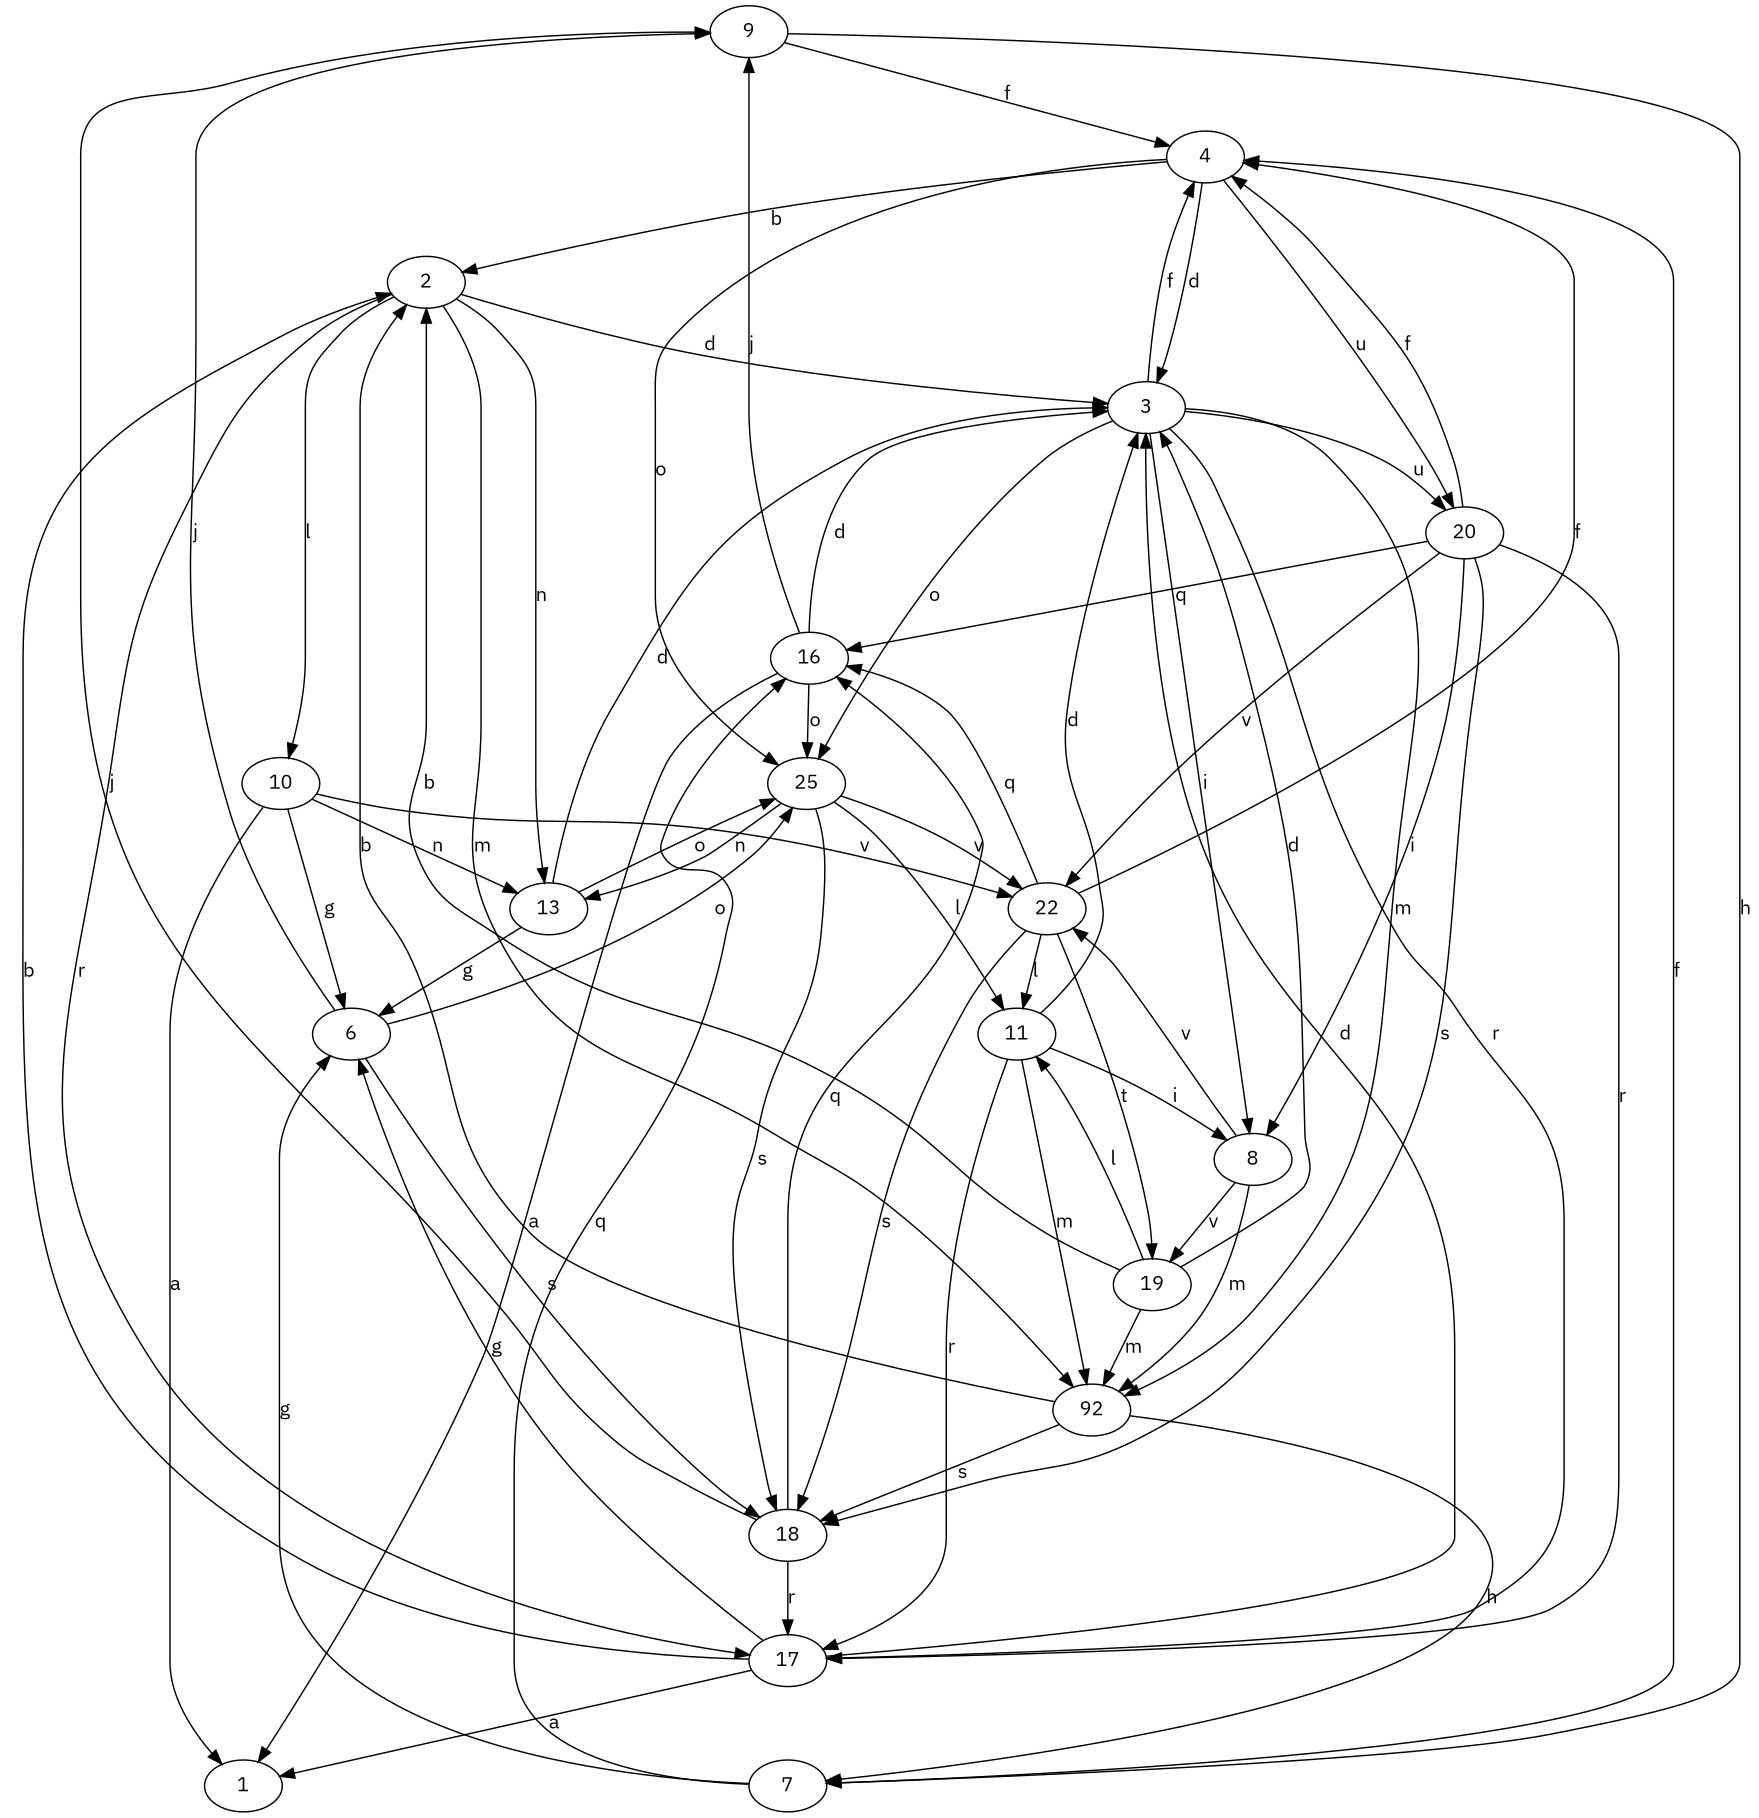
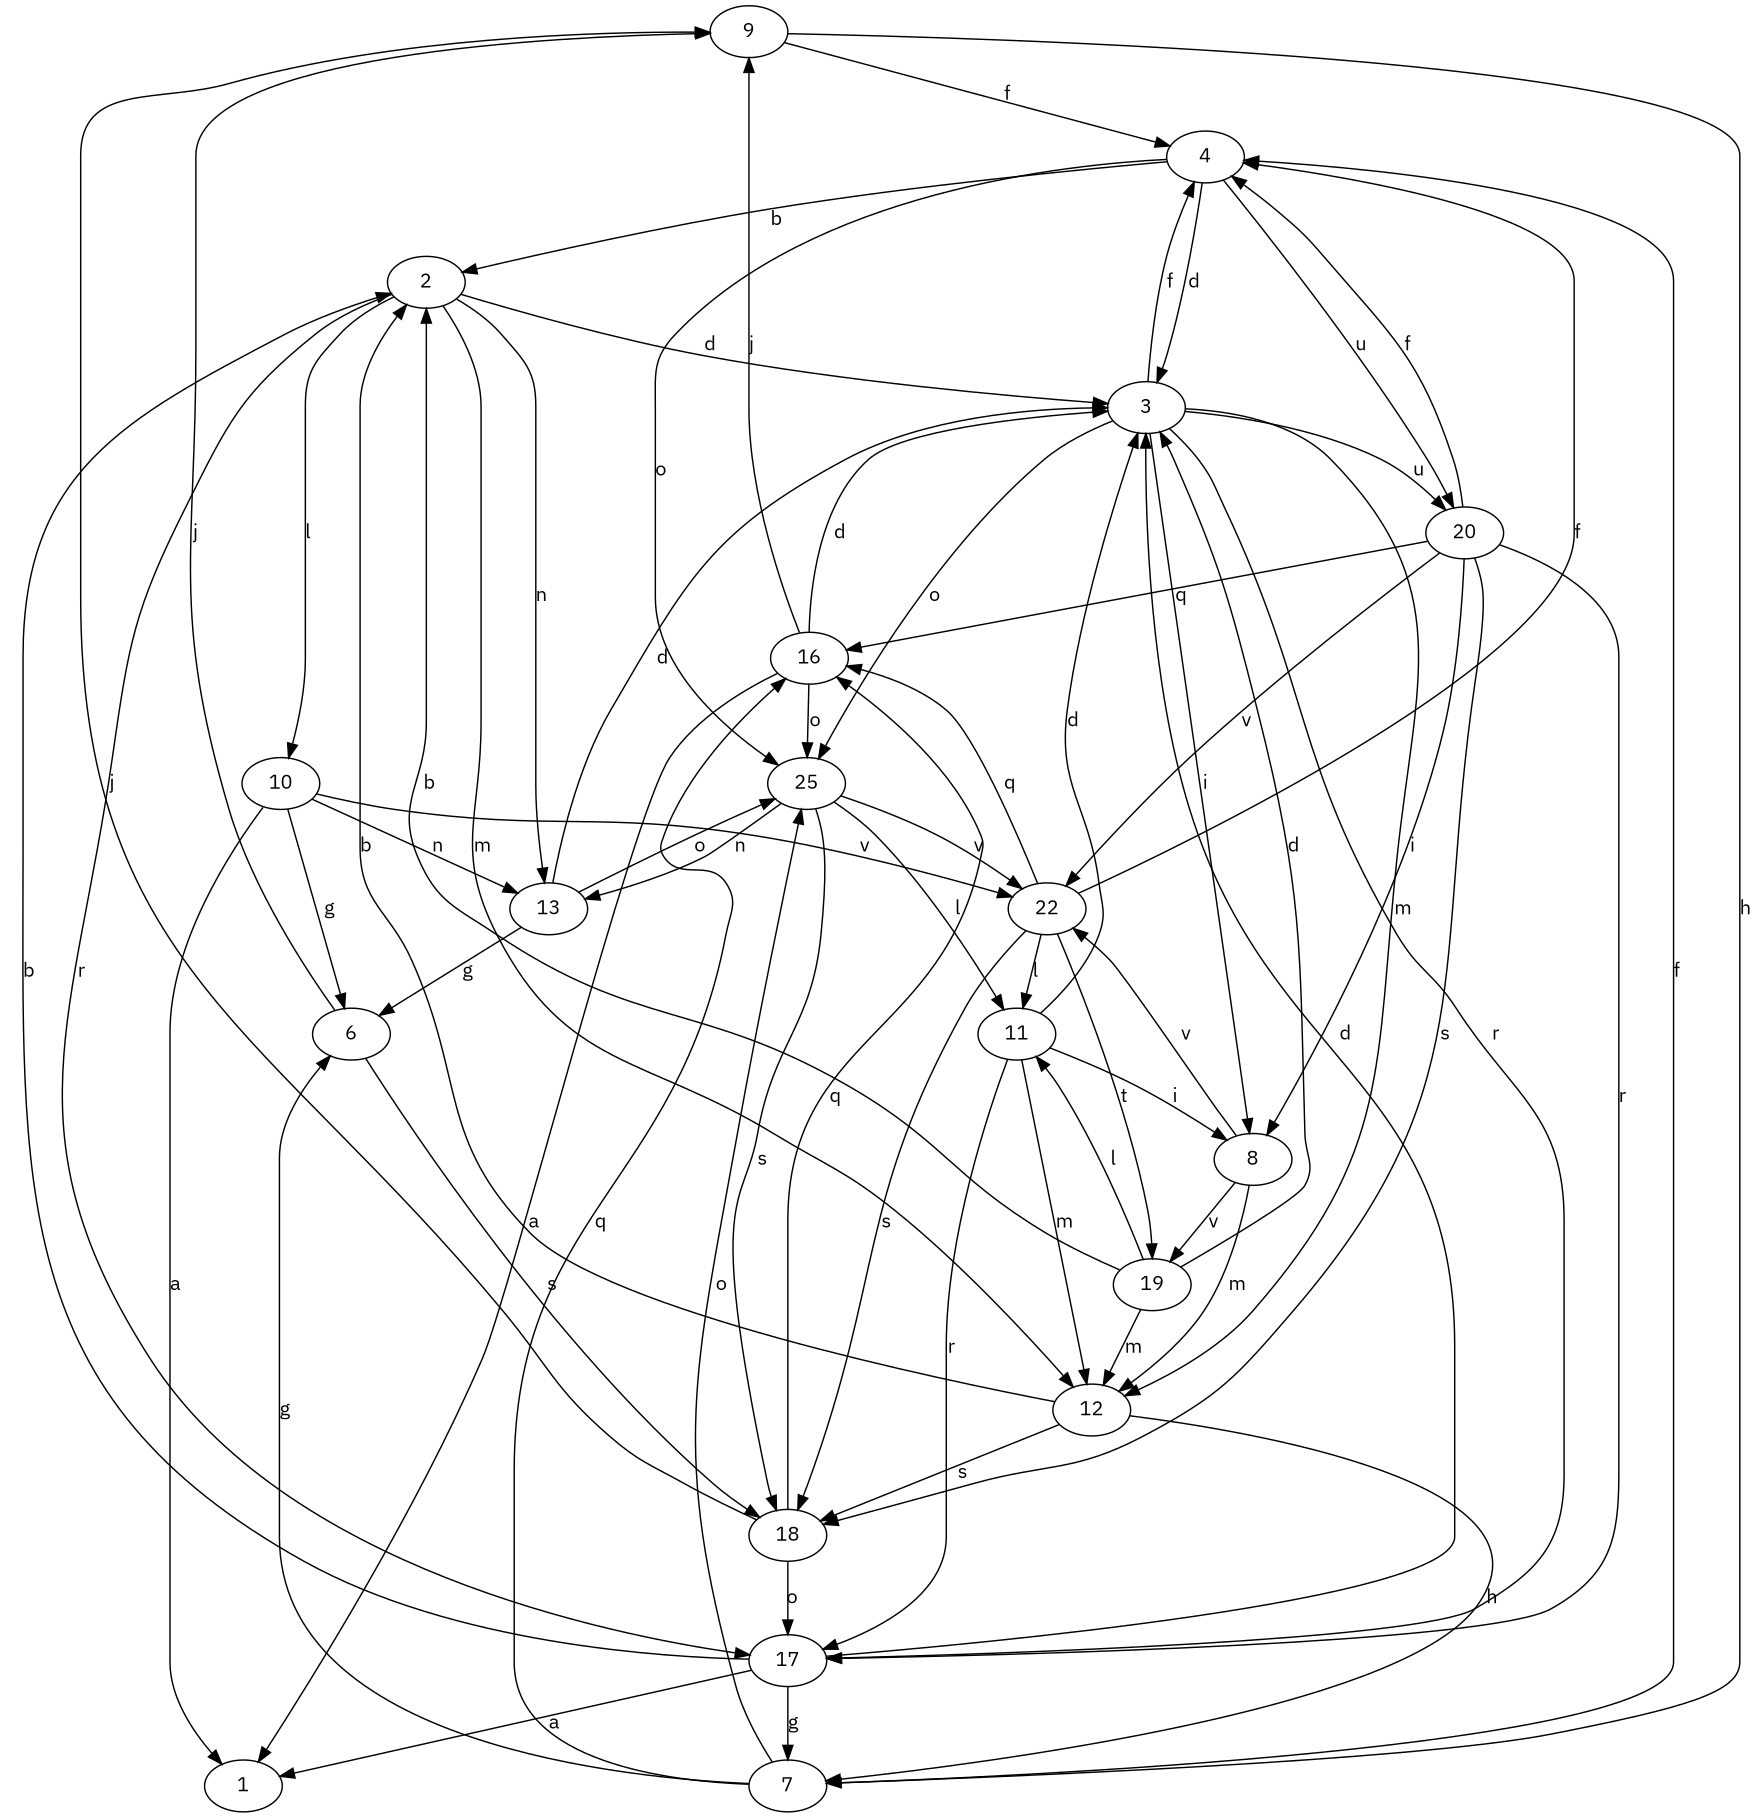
  strict digraph {
    fontname="IBM Plex Sans"
    node [fontname="IBM Plex Sans"]
    edge [fontname="IBM Plex Sans"]
    9
    4
    7
    2
    3
    10
-   12 [label=92]
+   12
    13
    17
    8
    n11 [label=25]
    20
    1
    6
    22
    18
    19
    11
    16
    9 -> 4 [label=f]
    9 -> 7 [label=h]
    4 -> 2 [label=b]
    4 -> 3 [label=d]
    4 -> n11 [label=o]
    4 -> 20 [label=u]
    7 -> 4 [label=f]
    7 -> 6 [label=g]
    7 -> 16 [label=q]
    2 -> 3 [label=d]
    2 -> 10 [label=l]
    2 -> 12 [label=m]
    2 -> 13 [label=n]
    2 -> 17 [label=r]
    3 -> 4 [label=f]
    3 -> 12 [label=m]
    3 -> 17 [label=r]
    3 -> 8 [label=i]
    3 -> n11 [label=o]
    3 -> 20 [label=u]
    10 -> 13 [label=n]
    10 -> 1 [label=a]
    10 -> 6 [label=g]
    10 -> 22 [label=v]
    12 -> 7 [label=h]
    12 -> 2 [label=b]
    12 -> 18 [label=s]
    13 -> 3 [label=d]
    13 -> n11 [label=o]
    13 -> 6 [label=g]
    17 -> 2 [label=b]
    17 -> 3 [label=d]
    17 -> 1 [label=a]
-   17 -> 6 [label=g]
+   17 -> 7 [label=g]
    8 -> 12 [label=m]
    8 -> 22 [label=v]
    8 -> 19 [label=v]
    n11 -> 13 [label=n]
    n11 -> 22 [label=v]
    n11 -> 18 [label=s]
    n11 -> 11 [label=l]
    20 -> 4 [label=f]
    20 -> 17 [label=r]
    20 -> 8 [label=i]
    20 -> 22 [label=v]
    20 -> 18 [label=s]
    20 -> 16 [label=q]
    6 -> 9 [label=j]
-   6 -> n11 [label=o]
+   7 -> n11 [label=o]
    6 -> 18 [label=s]
    22 -> 4 [label=f]
    22 -> 18 [label=s]
    22 -> 19 [label=t]
    22 -> 11 [label=l]
    22 -> 16 [label=q]
    18 -> 9 [label=j]
-   18 -> 17 [label=r]
+   18 -> 17 [label=o]
    18 -> 16 [label=q]
    19 -> 2 [label=b]
    19 -> 3 [label=d]
    19 -> 12 [label=m]
    19 -> 11 [label=l]
    11 -> 3 [label=d]
    11 -> 12 [label=m]
    11 -> 17 [label=r]
    11 -> 8 [label=i]
    16 -> 9 [label=j]
    16 -> 3 [label=d]
    16 -> n11 [label=o]
    16 -> 1 [label=a]
  }
